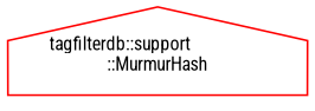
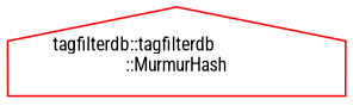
  digraph {
    rankdir=LR
    fontname="Roboto Condensed"
-   n1 [color=red fillcolor=white fontname="Roboto Condensed" fontsize=10 height=0.2 label="tagfilterdb::support\l::MurmurHash" shape=house style=filled width=0.4]
+   n1 [color=red fillcolor=white fontname="Roboto Condensed" fontsize=10 height=0.2 label="tagfilterdb::tagfilterdb\l::MurmurHash" shape=house style=filled width=0.4]
  }
